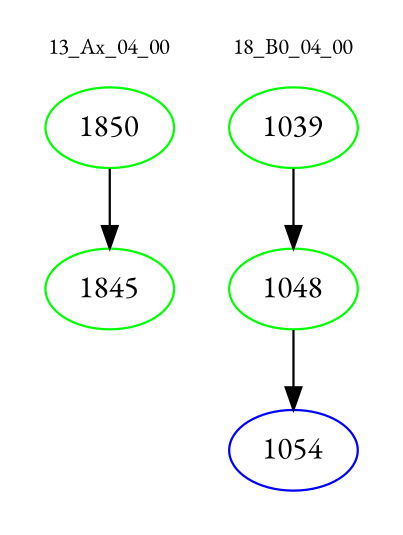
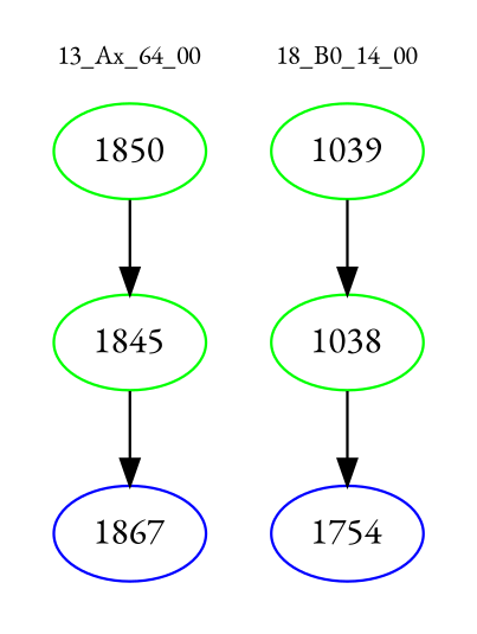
  digraph {
    fontname="EB Garamond"
    node [color=green fontname="EB Garamond"]
    edge [color=black fontname="EB Garamond"]
    n1 [label=1850]
    n2 [label=1845]
+   n3 [color=blue label=1867]
    n4 [label=1039]
-   n5 [label=1048]
-   n6 [color=blue label=1054]
+   n5 [label=1038]
+   n6 [color=blue label=1754]
    subgraph cluster_1 {
      color=white
      fontsize=10
-     label="13_Ax_04_00"
+     label="13_Ax_64_00"
      n1
      n2
+     n3
    }
    subgraph cluster_2 {
      color=white
      fontsize=10
-     label="18_B0_04_00"
+     label="18_B0_14_00"
      n4
      n5
      n6
    }
    n1 -> n2
+   n2 -> n3
    n4 -> n5
    n5 -> n6
  }
